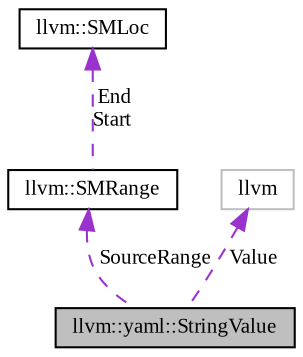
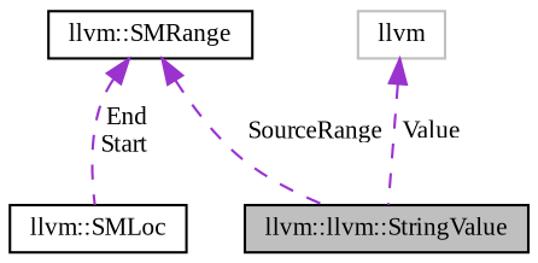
  digraph {
    fontname="Liberation Serif"
    node [color=black fontname="Liberation Serif" fontsize=10 shape=record]
    edge [color=darkorchid3 dir=back fontname="Liberation Serif" fontsize=10 labelfontname=Helvetica labelfontsize=10 style=dashed]
-   n1 [fillcolor=grey75 fontcolor=black height=0.2 label="llvm::yaml::StringValue" style=filled width=0.4]
+   n1 [fillcolor=grey75 fontcolor=black height=0.2 label="llvm::llvm::StringValue" style=filled width=0.4]
    n2 [height=0.2 label="llvm::SMRange" width=0.4]
    n3 [height=0.2 label="llvm::SMLoc" width=0.4]
    n4 [color=grey75 height=0.2 label=llvm width=0.4]
    n2 -> n1 [label=" SourceRange"]
-   n3 -> n2 [label=" End\nStart"]
+   n2 -> n3 [label=" End\nStart"]
    n4 -> n1 [label=" Value"]
  }
